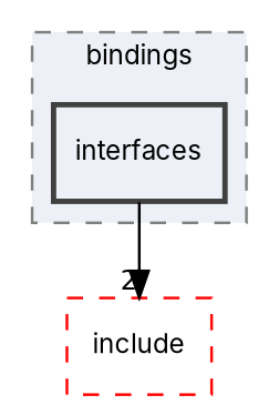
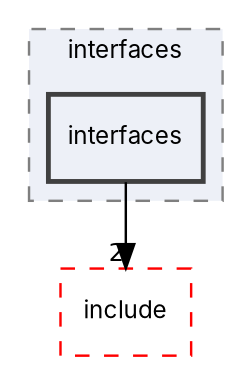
  digraph {
    compound=true
    fontname=Inter
    node [fillcolor="#edf0f7" fontname=Inter fontsize=10 shape=box]
    n1 [color=grey25 label=interfaces style="filled,bold,"]
    n2 [color=red label=include style="dashed,"]
    subgraph cluster_1 {
      bgcolor="#edf0f7"
      fontsize=10
-     label=bindings
+     label=interfaces
      pencolor=grey50
      style="filled,dashed,"
      n1
    }
    n1 -> n2 [fontname=Inter fontsize=10 headlabel=2 labeldistance=1.5 labelfontname=Helvetica labelfontsize=10]
  }
